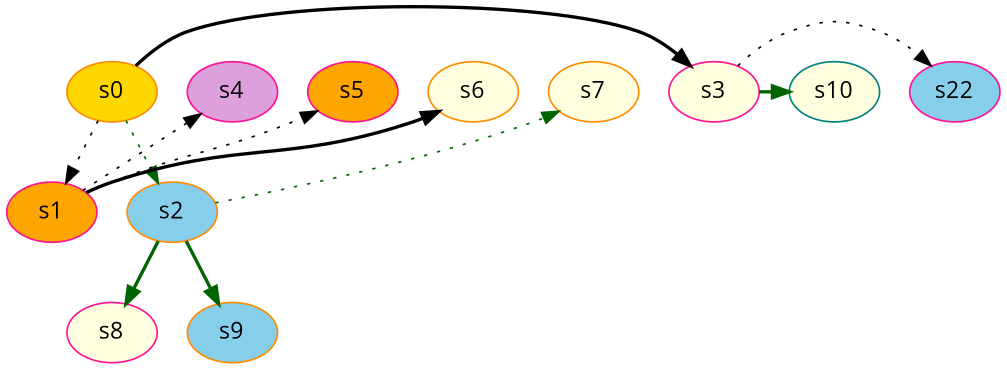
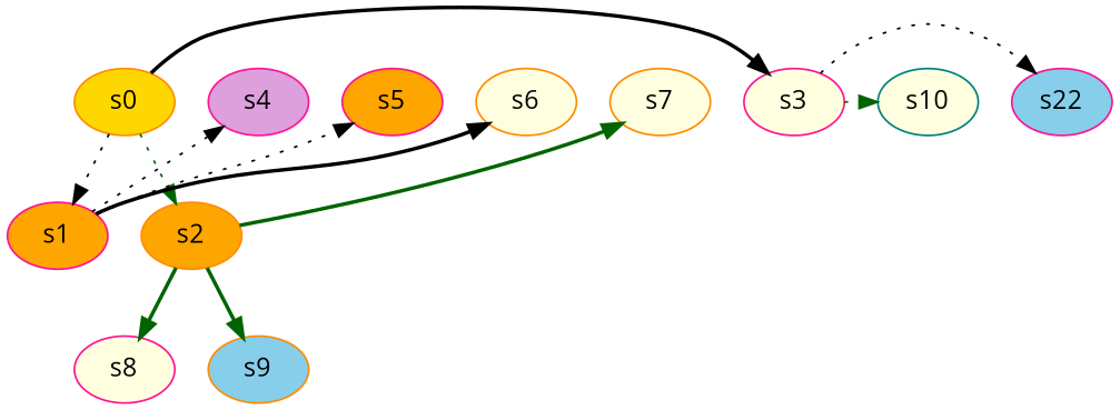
  digraph {
    fontname="Open Sans"
    node [color=deeppink fillcolor=lightyellow fontname="Open Sans" player=1 style=filled]
    edge [color=black fontname="Open Sans" style=dotted]
    s0 [color=darkorange fillcolor=gold]
    s1 [fillcolor=orange player=0]
-   s2 [color=darkorange fillcolor=skyblue player=0]
+   s2 [color=darkorange fillcolor=orange player=0]
    s3 [player=0]
    s4 [fillcolor=plum player=0]
    s5 [fillcolor=orange]
    s6 [color=darkorange]
    s7 [color=darkorange]
    s8
    s9 [color=darkorange fillcolor=skyblue]
    s10 [color=teal]
    n12 [fillcolor=skyblue label=s22 player=0]
    s0 -> s1
    s0 -> s2 [color=darkgreen]
    s0 -> s3 [constraint="time == 4 || time == 8 || time == 11" style=bold]
    s1 -> s4 [constraint="time == 4 || time == 7 || time == 13"]
    s1 -> s5 [constraint="time % 4 == 3"]
    s1 -> s6 [constraint="time % 3 == 2" style=bold]
-   s2 -> s7 [color=darkgreen constraint="time % 4 == 0 || time % 3 == 1"]
+   s2 -> s7 [color=darkgreen constraint="time % 4 == 0 || time % 3 == 1" style=bold]
    s2 -> s8 [color=darkgreen style=bold]
    s2 -> s9 [color=darkgreen style=bold]
-   s3 -> s10 [color=darkgreen constraint="time == 5 || time == 9 || time == 12 || time == 13" style=bold]
+   s3 -> s10 [color=darkgreen constraint="time == 5 || time == 9 || time == 12 || time == 13"]
    s3 -> n12 [constraint="time == 0 || time == 7 || time == 9 || time == 13"]
  }
